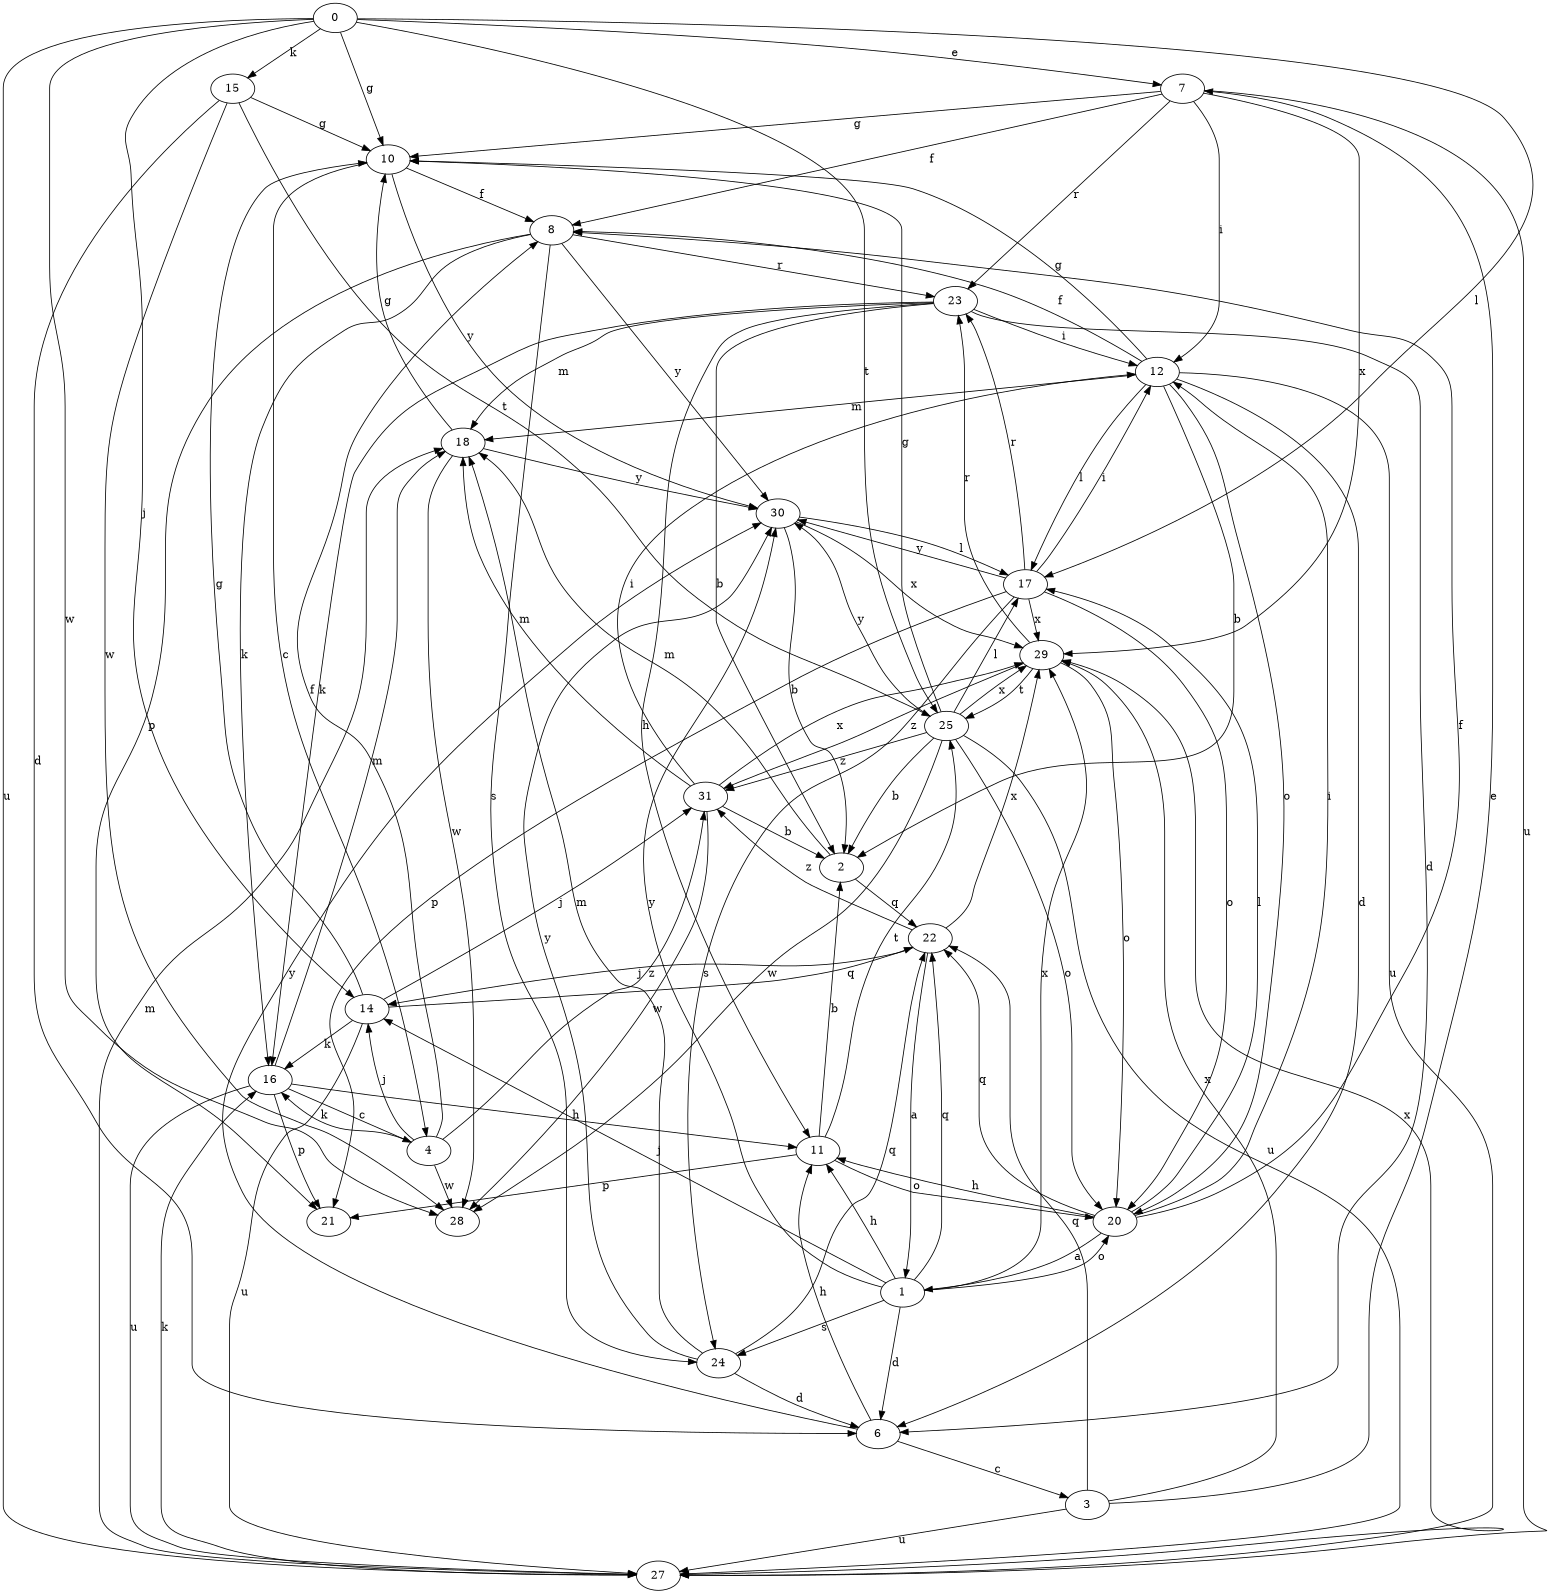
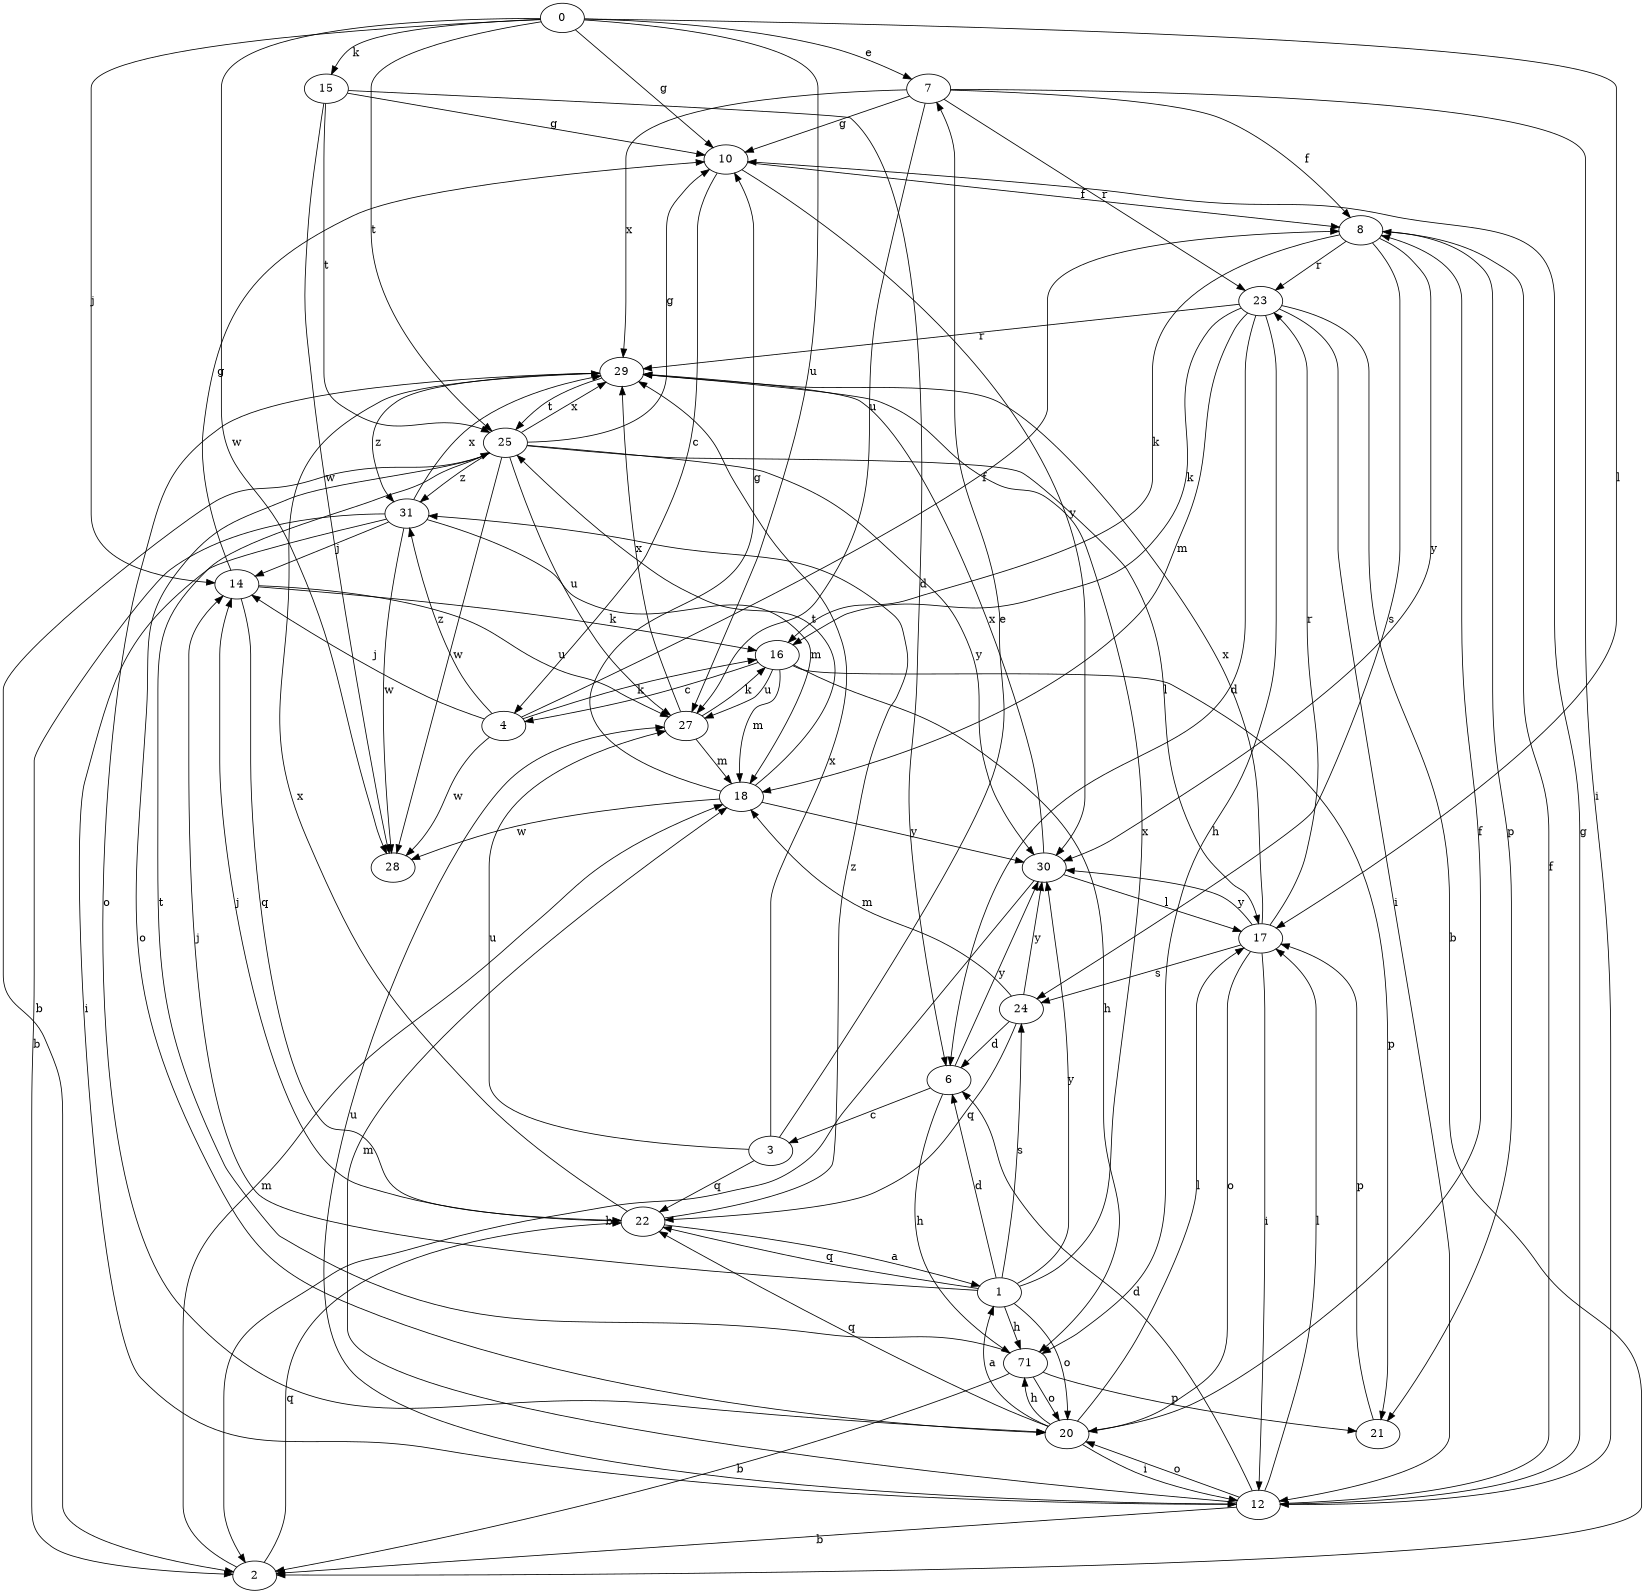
  strict digraph {
    0
    7
    10
    14
    15
    17
    25
    27
    28
    29
    8
    12
    23
    30
    4
    22
    16
    6
    20
    24
    21
    2
    31
    18
    1
-   11
+   11 [label=71]
    3
    0 -> 7 [label=e]
    0 -> 10 [label=g]
    0 -> 14 [label=j]
    0 -> 15 [label=k]
    0 -> 17 [label=l]
    0 -> 25 [label=t]
    0 -> 27 [label=u]
    0 -> 28 [label=w]
    7 -> 10 [label=g]
    7 -> 27 [label=u]
    7 -> 29 [label=x]
    7 -> 8 [label=f]
    7 -> 12 [label=i]
    7 -> 23 [label=r]
    10 -> 8 [label=f]
    10 -> 30 [label=y]
    10 -> 4 [label=c]
    14 -> 10 [label=g]
    14 -> 27 [label=u]
    14 -> 22 [label=q]
    14 -> 16 [label=k]
    15 -> 10 [label=g]
    15 -> 25 [label=t]
    15 -> 28 [label=w]
    15 -> 6 [label=d]
    17 -> 29 [label=x]
    17 -> 12 [label=i]
    17 -> 23 [label=r]
    17 -> 30 [label=y]
    17 -> 20 [label=o]
    17 -> 24 [label=s]
-   17 -> 21 [label=p]
+   21 -> 17 [label=p]
    25 -> 10 [label=g]
    25 -> 17 [label=l]
    25 -> 27 [label=u]
    25 -> 28 [label=w]
    25 -> 29 [label=x]
    25 -> 30 [label=y]
    25 -> 20 [label=o]
    25 -> 2 [label=b]
    25 -> 31 [label=z]
    27 -> 29 [label=x]
    27 -> 16 [label=k]
    27 -> 18 [label=m]
    29 -> 25 [label=t]
-   29 -> 23 [label=r]
+   23 -> 29 [label=r]
    29 -> 20 [label=o]
    29 -> 31 [label=z]
    8 -> 23 [label=r]
    8 -> 30 [label=y]
    8 -> 16 [label=k]
    8 -> 24 [label=s]
    8 -> 21 [label=p]
    12 -> 10 [label=g]
    12 -> 17 [label=l]
    12 -> 27 [label=u]
    12 -> 8 [label=f]
    12 -> 6 [label=d]
    12 -> 20 [label=o]
    12 -> 2 [label=b]
    12 -> 18 [label=m]
    23 -> 12 [label=i]
    23 -> 16 [label=k]
    23 -> 6 [label=d]
    23 -> 2 [label=b]
    23 -> 18 [label=m]
    23 -> 11 [label=h]
    30 -> 17 [label=l]
    30 -> 29 [label=x]
    30 -> 2 [label=b]
    4 -> 14 [label=j]
    4 -> 28 [label=w]
    4 -> 8 [label=f]
    4 -> 16 [label=k]
    4 -> 31 [label=z]
    22 -> 14 [label=j]
    22 -> 29 [label=x]
    22 -> 31 [label=z]
    22 -> 1 [label=a]
    16 -> 27 [label=u]
    16 -> 4 [label=c]
    16 -> 21 [label=p]
    16 -> 18 [label=m]
    16 -> 11 [label=h]
    6 -> 30 [label=y]
    6 -> 11 [label=h]
    6 -> 3 [label=c]
    20 -> 17 [label=l]
    20 -> 8 [label=f]
    20 -> 12 [label=i]
    20 -> 22 [label=q]
    20 -> 1 [label=a]
    20 -> 11 [label=h]
    24 -> 30 [label=y]
    24 -> 22 [label=q]
    24 -> 6 [label=d]
    24 -> 18 [label=m]
    2 -> 22 [label=q]
    2 -> 18 [label=m]
-   14 -> 31 [label=j]
+   31 -> 14 [label=j]
    31 -> 28 [label=w]
    31 -> 29 [label=x]
    31 -> 12 [label=i]
    31 -> 2 [label=b]
    31 -> 18 [label=m]
    18 -> 10 [label=g]
+   18 -> 25 [label=t]
    18 -> 28 [label=w]
    18 -> 30 [label=y]
    1 -> 14 [label=j]
    1 -> 29 [label=x]
    1 -> 30 [label=y]
    1 -> 22 [label=q]
    1 -> 6 [label=d]
    1 -> 20 [label=o]
    1 -> 24 [label=s]
    1 -> 11 [label=h]
    11 -> 25 [label=t]
    11 -> 20 [label=o]
    11 -> 21 [label=p]
    11 -> 2 [label=b]
    3 -> 7 [label=e]
    3 -> 27 [label=u]
    3 -> 29 [label=x]
    3 -> 22 [label=q]
  }
